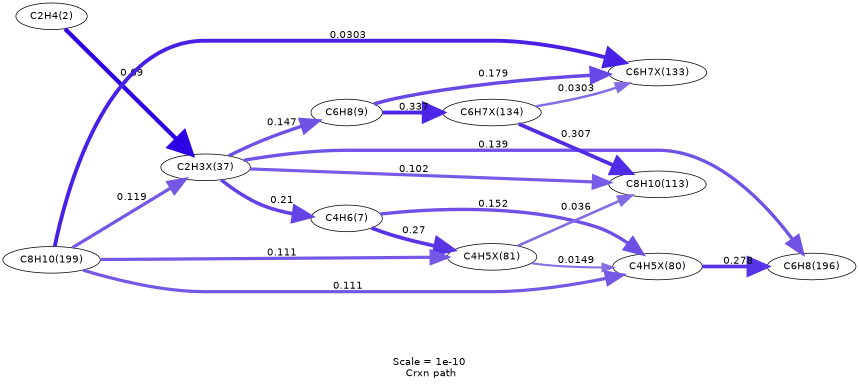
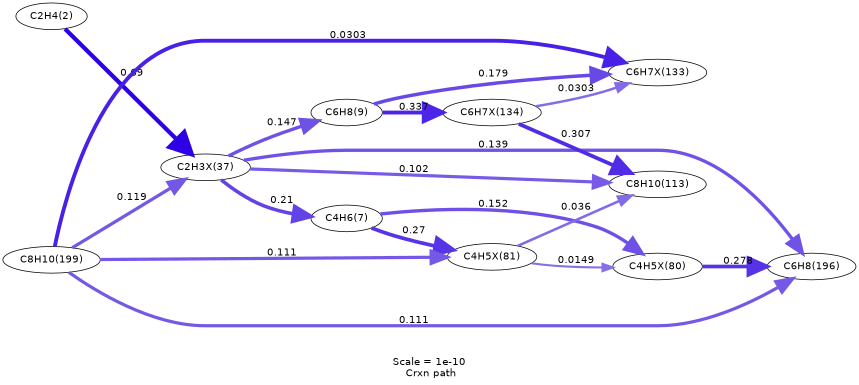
  digraph {
    fontname=Helvetica
    label="Scale = 1e-10\l Crxn path"
    rankdir=LR
    node [fontname=Helvetica]
    edge [arrowsize=2.17 color="0.7, 0.611, 0.9" fontname=Helvetica style="setlinewidth(4.34)"]
    n1 [label="C2H4(2)"]
    n2 [label="C2H3X(37)"]
    n3 [label="C4H6(7)"]
    n4 [label="C6H8(9)"]
    n5 [label="C6H8(196)"]
    n6 [label="C8H10(113)"]
    n7 [label="C4H5X(81)"]
    n8 [label="C4H5X(80)"]
    n9 [label="C6H7X(134)"]
    n10 [label="C6H7X(133)"]
    n11 [label="C8H10(199)"]
    n1 -> n2 [arrowsize=2.86 color="0.7, 1.19, 0.9" label=" 0.69" style="setlinewidth(5.72)"]
    n2 -> n3 [arrowsize=2.41 color="0.7, 0.71, 0.9" label=" 0.21" style="setlinewidth(4.82)"]
    n2 -> n4 [arrowsize=2.28 color="0.7, 0.647, 0.9" label=" 0.147" style="setlinewidth(4.55)"]
    n2 -> n5 [arrowsize=2.25 color="0.7, 0.639, 0.9" label=" 0.139" style="setlinewidth(4.51)"]
    n2 -> n6 [arrowsize=2.14 color="0.7, 0.602, 0.9" label=" 0.102" style="setlinewidth(4.28)"]
    n3 -> n7 [arrowsize=2.51 color="0.7, 0.77, 0.9" label=" 0.27" style="setlinewidth(5.01)"]
    n3 -> n8 [arrowsize=2.29 color="0.7, 0.652, 0.9" label=" 0.152" style="setlinewidth(4.58)"]
    n4 -> n9 [arrowsize=2.59 color="0.7, 0.837, 0.9" label=" 0.337" style="setlinewidth(5.18)"]
    n4 -> n10 [arrowsize=2.35 color="0.7, 0.679, 0.9" label=" 0.179" style="setlinewidth(4.7)"]
    n7 -> n6 [arrowsize=1.74 color="0.7, 0.536, 0.9" label=" 0.036" style="setlinewidth(3.49)"]
    n7 -> n8 [arrowsize=1.41 color="0.7, 0.515, 0.9" label=" 0.0149" style="setlinewidth(2.82)"]
    n8 -> n5 [arrowsize=2.52 color="0.7, 0.778, 0.9" label=" 0.278" style="setlinewidth(5.03)"]
    n9 -> n6 [arrowsize=2.55 color="0.7, 0.807, 0.9" label=" 0.307" style="setlinewidth(5.11)"]
    n9 -> n10 [arrowsize=1.68 color="0.7, 0.53, 0.9" label=" 0.0303" style="setlinewidth(3.36)"]
    n11 -> n2 [arrowsize=2.2 color="0.7, 0.619, 0.9" label=" 0.119" style="setlinewidth(4.39)"]
    n11 -> n7 [label=" 0.111"]
-   n11 -> n8 [label=" 0.111"]
+   n11 -> n5 [label=" 0.111"]
    n11 -> n10 [arrowsize=2.61 color="0.7, 0.857, 0.9" label=" 0.0303" style="setlinewidth(5.22)"]
  }
